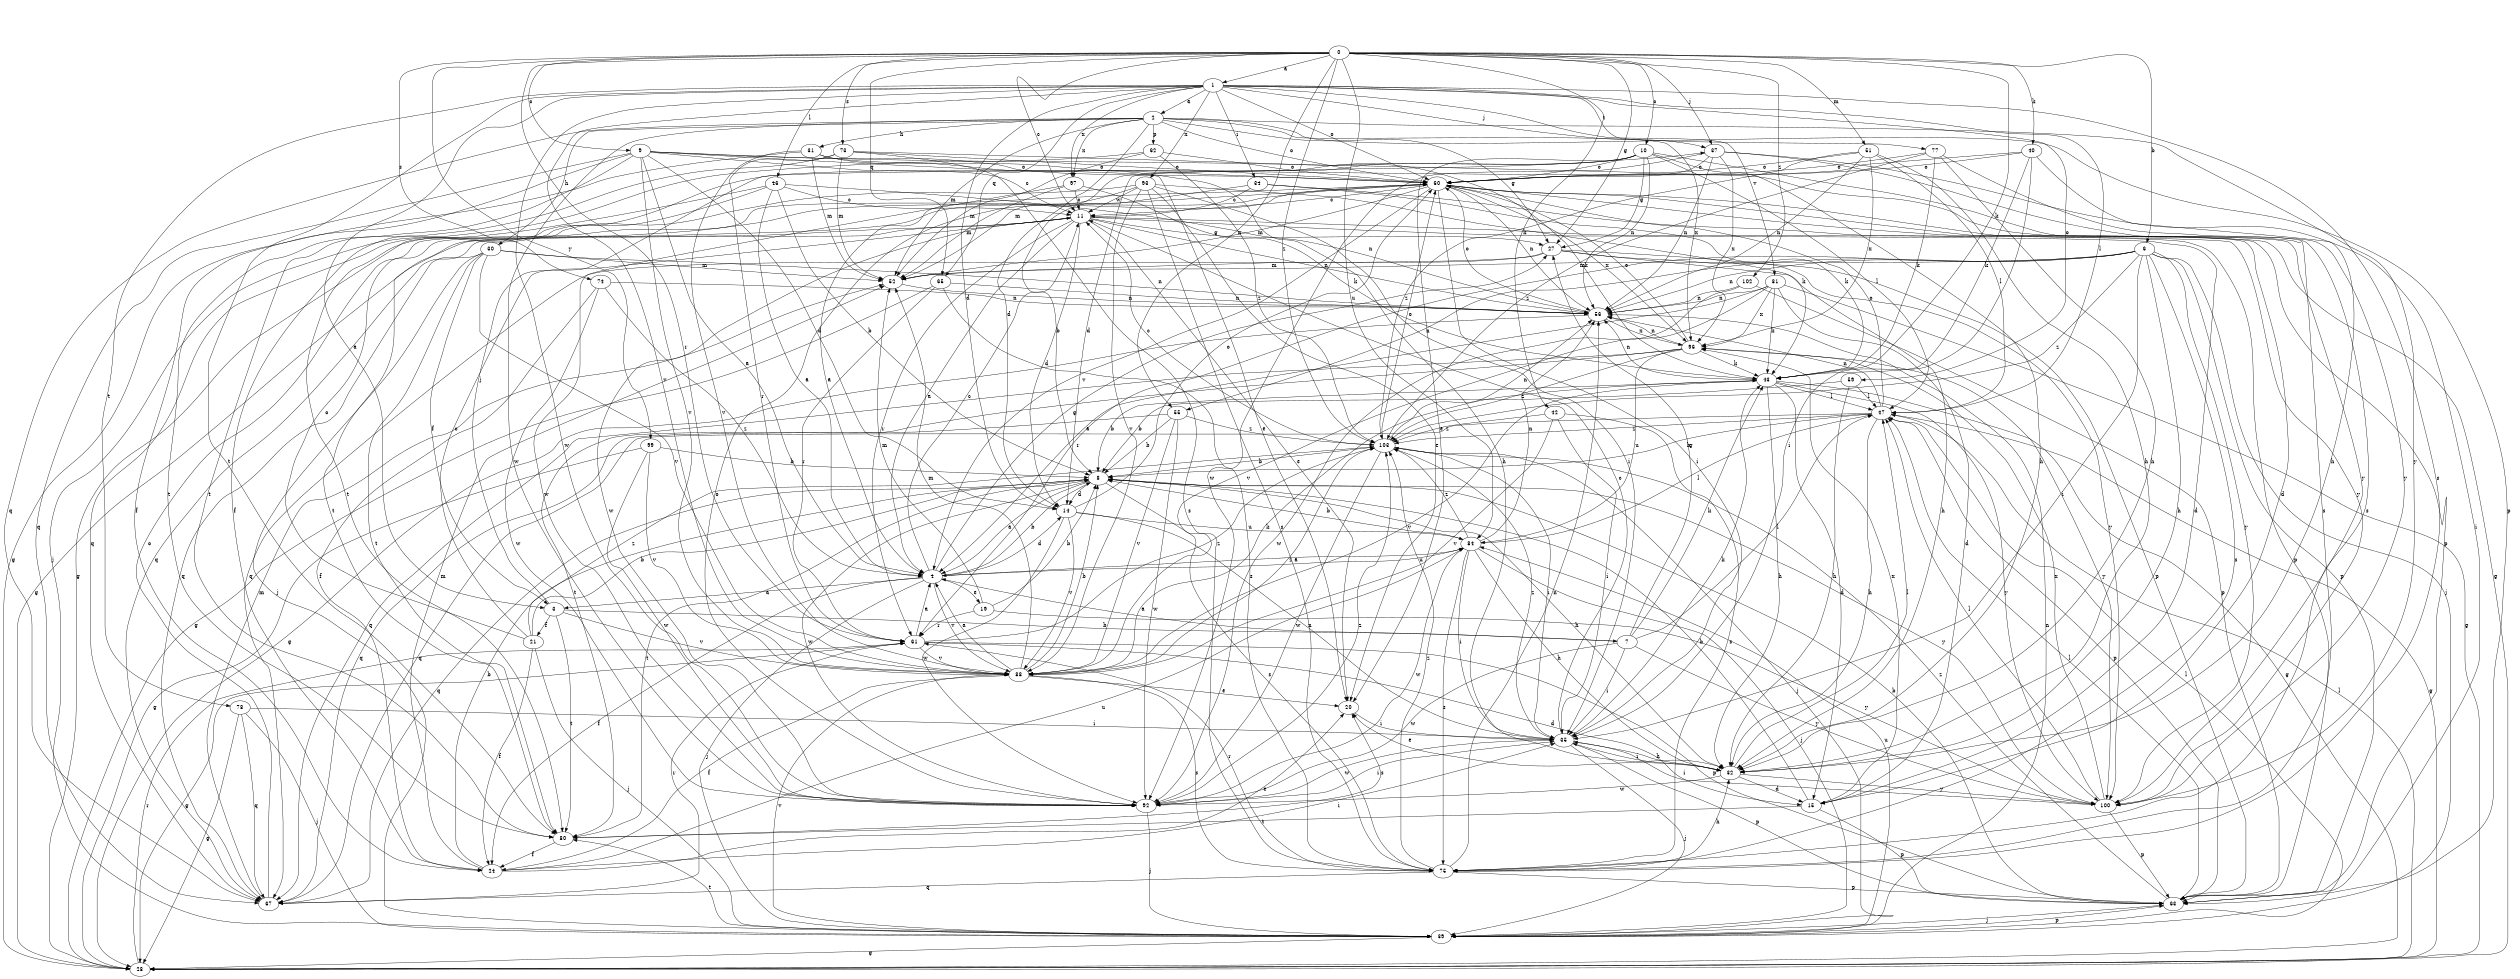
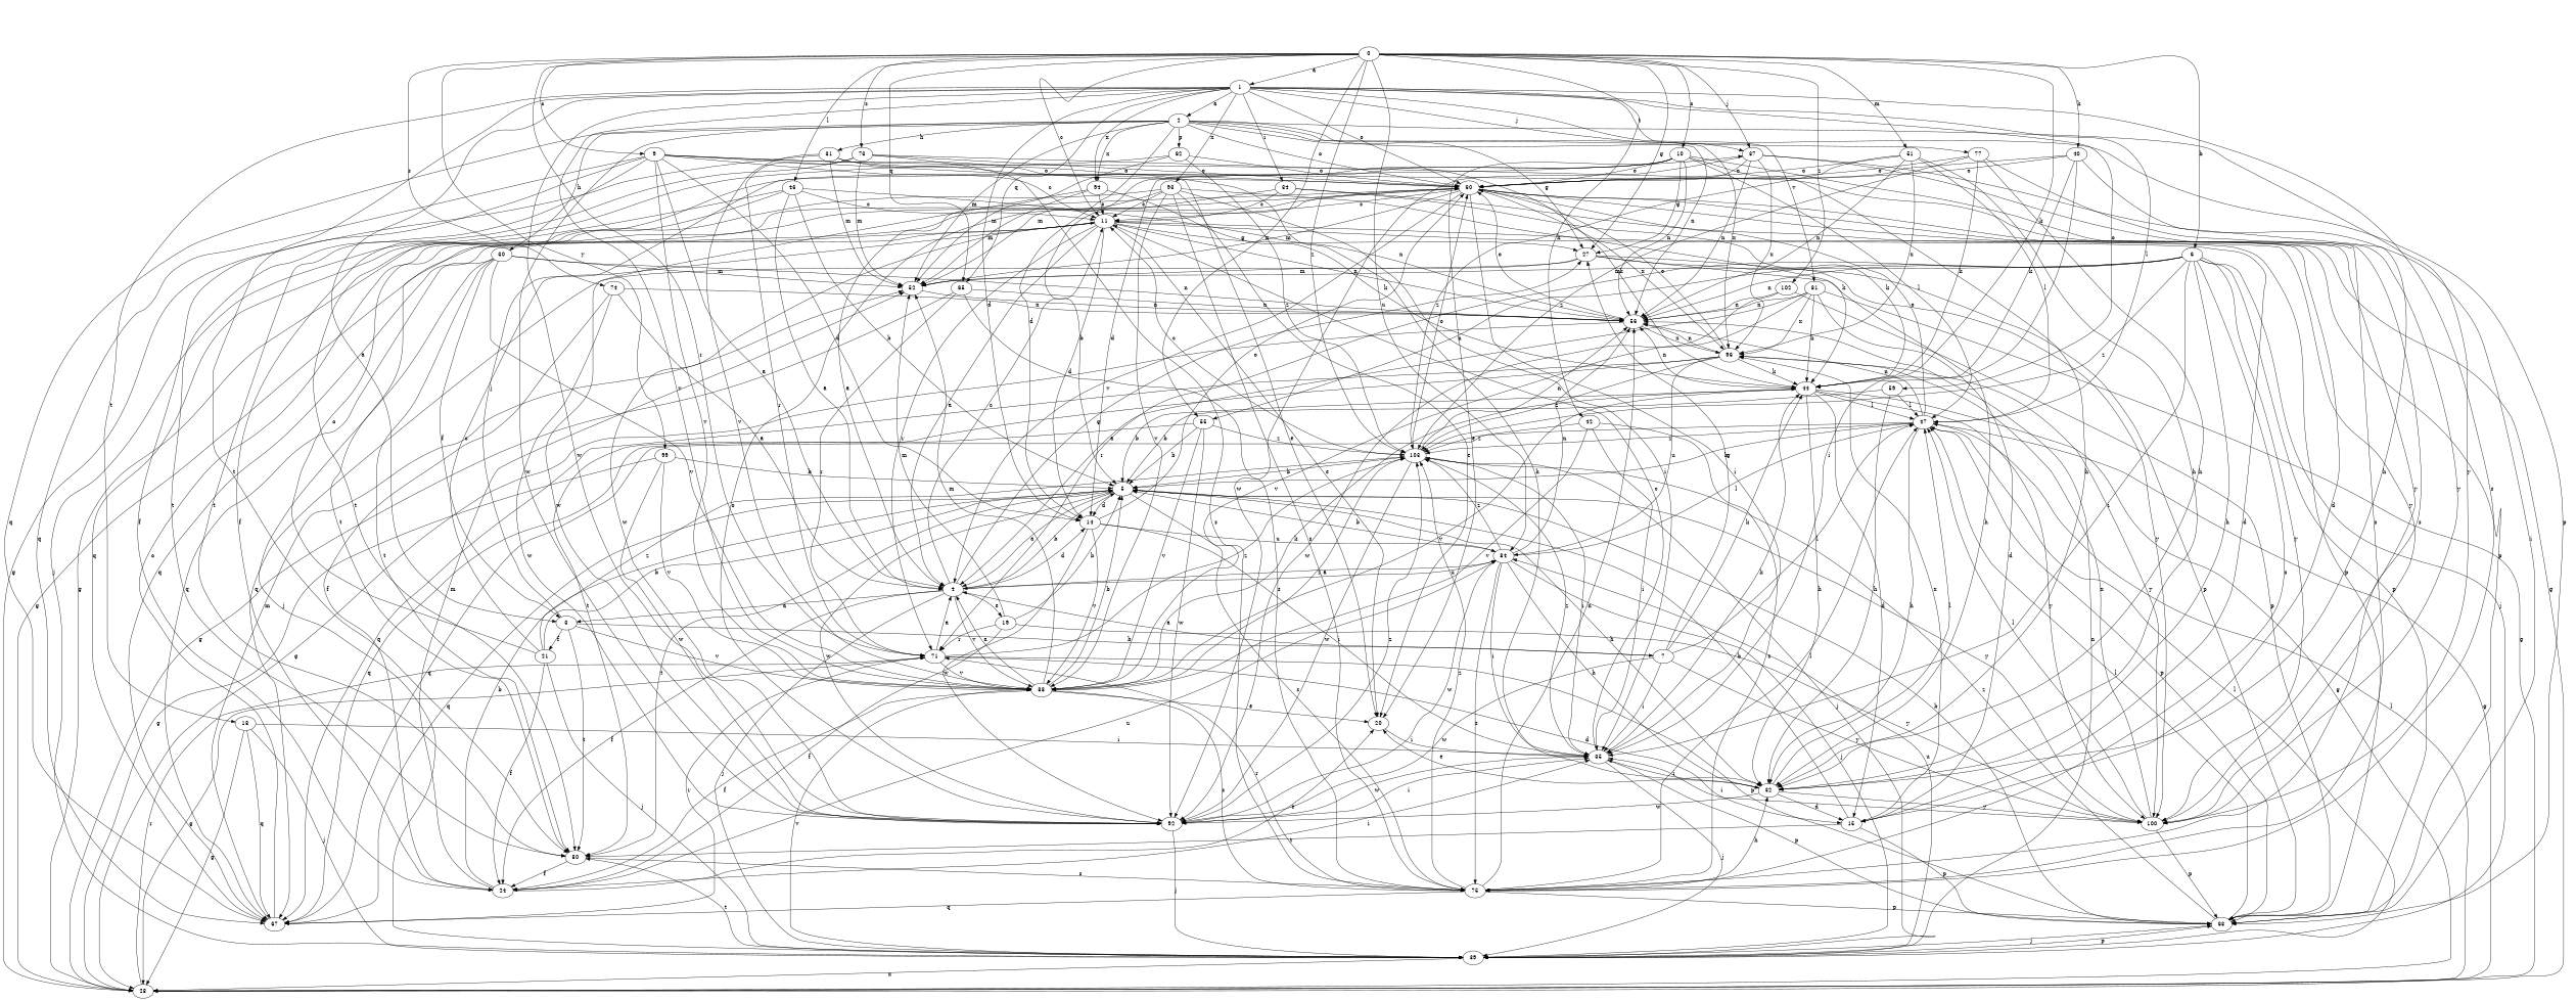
  strict digraph {
    0
    1
    6
    9
    10
    11
    27
    37
    40
    42
-   43
+   43 [label=44]
    46
    51
    55
    65
-   71 [label=61]
+   71
    73
    74
    84
    99
    102
    103
    2
    3
    14
    34
    47
    59
    60
    75
    77
-   78
+   78 [label=18]
    80
    n34 [label=81]
    88
    92
    93
-   94 [label=97]
+   94
    52
    63
    100
    39
    32
    35
    56
    67
    4
    24
    20
    15
    28
    96
-   8
+   8 [label=5]
    30
    31
    62
    7
    21
    19
    0 -> 1 [label=a]
    0 -> 6 [label=b]
    0 -> 9 [label=c]
    0 -> 10 [label=c]
    0 -> 11 [label=c]
    0 -> 27 [label=g]
    0 -> 37 [label=j]
    0 -> 40 [label=k]
    0 -> 42 [label=k]
    0 -> 43 [label=k]
    0 -> 46 [label=l]
    0 -> 51 [label=m]
    0 -> 55 [label=n]
    0 -> 65 [label=q]
    0 -> 71 [label=r]
    0 -> 73 [label=s]
    0 -> 74 [label=s]
    0 -> 84 [label=u]
    0 -> 99 [label=y]
    0 -> 102 [label=z]
    0 -> 103 [label=z]
    1 -> 37 [label=j]
    1 -> 65 [label=q]
    1 -> 2 [label=a]
    1 -> 3 [label=a]
    1 -> 14 [label=d]
    1 -> 34 [label=i]
    1 -> 47 [label=l]
    1 -> 59 [label=o]
    1 -> 60 [label=o]
    1 -> 75 [label=s]
    1 -> 77 [label=t]
    1 -> 78 [label=t]
    1 -> 80 [label=t]
    1 -> n34 [label=v]
    1 -> 88 [label=v]
    1 -> 92 [label=w]
    1 -> 93 [label=x]
    1 -> 94 [label=x]
    6 -> 55 [label=n]
    6 -> 71 [label=r]
    6 -> 103 [label=z]
    6 -> 75 [label=s]
    6 -> 52 [label=m]
    6 -> 63 [label=p]
    6 -> 100 [label=y]
    6 -> 39 [label=j]
    6 -> 32 [label=h]
    6 -> 35 [label=i]
    6 -> 56 [label=n]
    9 -> 11 [label=c]
    9 -> 14 [label=d]
    9 -> 60 [label=o]
    9 -> 80 [label=t]
    9 -> 88 [label=v]
    9 -> 100 [label=y]
    9 -> 67 [label=q]
    9 -> 4 [label=a]
    9 -> 24 [label=f]
    9 -> 20 [label=e]
    10 -> 27 [label=g]
    10 -> 14 [label=d]
    10 -> 47 [label=l]
    10 -> 60 [label=o]
    10 -> 75 [label=s]
    10 -> 52 [label=m]
    10 -> 32 [label=h]
    10 -> 56 [label=n]
    10 -> 20 [label=e]
    11 -> 27 [label=g]
    11 -> 71 [label=r]
    11 -> 14 [label=d]
    11 -> 92 [label=w]
    11 -> 63 [label=p]
    11 -> 56 [label=n]
    11 -> 67 [label=q]
    11 -> 4 [label=a]
    11 -> 20 [label=e]
    11 -> 15 [label=d]
    11 -> 28 [label=g]
    27 -> 52 [label=m]
    27 -> 63 [label=p]
    27 -> 100 [label=y]
    27 -> 32 [label=h]
    27 -> 67 [label=q]
    37 -> 60 [label=o]
    37 -> 92 [label=w]
    37 -> 63 [label=i]
    37 -> 100 [label=y]
    37 -> 56 [label=n]
    37 -> 96 [label=x]
    40 -> 43 [label=k]
    40 -> 60 [label=o]
    40 -> 80 [label=t]
    40 -> 32 [label=h]
    40 -> 35 [label=i]
    42 -> 103 [label=z]
    42 -> 75 [label=s]
    42 -> 88 [label=v]
    42 -> 35 [label=i]
    43 -> 47 [label=l]
    43 -> 88 [label=v]
    43 -> 100 [label=y]
    43 -> 32 [label=h]
    43 -> 56 [label=n]
    43 -> 15 [label=d]
    43 -> 28 [label=g]
    43 -> 8 [label=b]
    46 -> 11 [label=c]
    46 -> 39 [label=j]
    46 -> 56 [label=n]
    46 -> 67 [label=q]
    46 -> 4 [label=a]
    46 -> 8 [label=b]
    51 -> 103 [label=z]
    51 -> 47 [label=l]
    51 -> 60 [label=o]
    51 -> 32 [label=h]
    51 -> 56 [label=n]
    51 -> 96 [label=x]
    55 -> 103 [label=z]
    55 -> 88 [label=v]
    55 -> 92 [label=w]
    55 -> 67 [label=q]
    55 -> 8 [label=b]
    65 -> 71 [label=r]
    65 -> 75 [label=s]
    65 -> 56 [label=n]
    65 -> 28 [label=g]
    71 -> 103 [label=z]
    71 -> 88 [label=v]
    71 -> 63 [label=p]
    71 -> 4 [label=a]
    71 -> 15 [label=d]
    71 -> 28 [label=g]
    73 -> 43 [label=k]
    73 -> 71 [label=r]
    73 -> 60 [label=o]
    73 -> 75 [label=s]
    73 -> 80 [label=t]
    73 -> 52 [label=m]
    74 -> 92 [label=w]
    74 -> 56 [label=n]
-   74 -> 4 [label=z]
+   74 -> 4 [label=a]
    74 -> 24 [label=f]
    84 -> 103 [label=z]
    84 -> 47 [label=l]
    84 -> 75 [label=s]
    84 -> 92 [label=w]
    84 -> 39 [label=j]
    84 -> 32 [label=h]
    84 -> 35 [label=i]
    84 -> 56 [label=n]
    84 -> 4 [label=a]
    84 -> 8 [label=b]
    99 -> 88 [label=v]
    99 -> 92 [label=w]
    99 -> 28 [label=g]
    99 -> 8 [label=b]
    102 -> 92 [label=w]
    102 -> 63 [label=p]
    102 -> 56 [label=n]
    103 -> 11 [label=c]
    103 -> 60 [label=o]
    103 -> 92 [label=w]
    103 -> 39 [label=j]
    103 -> 35 [label=i]
    103 -> 56 [label=n]
    103 -> 8 [label=b]
    2 -> 27 [label=g]
    2 -> 14 [label=d]
    2 -> 60 [label=o]
    2 -> 92 [label=w]
    2 -> 94 [label=x]
    2 -> 52 [label=m]
    2 -> 63 [label=p]
    2 -> 100 [label=y]
    2 -> 67 [label=q]
    2 -> 96 [label=x]
    2 -> 30 [label=h]
    2 -> 31 [label=h]
    2 -> 62 [label=p]
    3 -> 37 [label=j]
    3 -> 80 [label=t]
    3 -> 88 [label=v]
    3 -> 7 [label=b]
    3 -> 21 [label=f]
    14 -> 84 [label=u]
    14 -> 60 [label=o]
    14 -> 88 [label=v]
    14 -> 92 [label=w]
-   14 -> 35 [label=n]
+   14 -> 35 [label=i]
    34 -> 11 [label=c]
    34 -> 43 [label=k]
    34 -> 100 [label=y]
    34 -> 8 [label=b]
    47 -> 103 [label=z]
    47 -> 60 [label=o]
    47 -> 63 [label=p]
    47 -> 32 [label=h]
    47 -> 56 [label=n]
    47 -> 67 [label=q]
    47 -> 28 [label=g]
    47 -> 8 [label=b]
    59 -> 47 [label=l]
    59 -> 32 [label=h]
    59 -> 8 [label=b]
    60 -> 11 [label=c]
    60 -> 80 [label=t]
    60 -> 52 [label=m]
    60 -> 63 [label=p]
    60 -> 35 [label=i]
-   60 -> 56 [label=n]
+   2 -> 56 [label=n]
    60 -> 4 [label=v]
    60 -> 15 [label=d]
    60 -> 28 [label=g]
    60 -> 96 [label=x]
    75 -> 71 [label=r]
    75 -> 103 [label=z]
+   75 -> 47 [label=l]
    75 -> 63 [label=p]
    75 -> 32 [label=h]
    75 -> 56 [label=n]
    75 -> 67 [label=q]
    77 -> 43 [label=k]
    77 -> 103 [label=z]
    77 -> 60 [label=o]
    77 -> 75 [label=s]
    77 -> 32 [label=h]
    78 -> 39 [label=j]
    78 -> 35 [label=i]
    78 -> 67 [label=q]
    78 -> 28 [label=g]
-   80 -> 20 [label=s]
+   80 -> 75 [label=s]
    80 -> 24 [label=f]
    n34 -> 43 [label=k]
    n34 -> 88 [label=v]
    n34 -> 56 [label=n]
    n34 -> 4 [label=a]
    n34 -> 15 [label=d]
    n34 -> 28 [label=g]
    n34 -> 96 [label=x]
    88 -> 43 [label=k]
    88 -> 103 [label=z]
    88 -> 75 [label=s]
    88 -> 52 [label=m]
    88 -> 4 [label=a]
    88 -> 24 [label=f]
    88 -> 20 [label=e]
    88 -> 8 [label=b]
    92 -> 103 [label=z]
    92 -> 60 [label=o]
    92 -> 39 [label=j]
    92 -> 35 [label=i]
-   93 -> 11 [label=w]
+   93 -> 11 [label=c]
    93 -> 43 [label=k]
    93 -> 75 [label=s]
    93 -> 88 [label=v]
    93 -> 35 [label=i]
    93 -> 4 [label=a]
    93 -> 20 [label=e]
    93 -> 28 [label=g]
    94 -> 11 [label=c]
    94 -> 43 [label=k]
    94 -> 92 [label=w]
    94 -> 52 [label=m]
    52 -> 56 [label=n]
    63 -> 103 [label=z]
    63 -> 47 [label=l]
    63 -> 39 [label=j]
    63 -> 8 [label=b]
    100 -> 47 [label=l]
    100 -> 63 [label=p]
    100 -> 35 [label=i]
    100 -> 96 [label=x]
    39 -> 84 [label=u]
    39 -> 47 [label=l]
    39 -> 80 [label=t]
    39 -> 88 [label=v]
    39 -> 63 [label=p]
    39 -> 56 [label=n]
-   39 -> 28 [label=g]
+   39 -> 28 [label=x]
    32 -> 47 [label=l]
    32 -> 92 [label=w]
    32 -> 100 [label=y]
    32 -> 35 [label=i]
    32 -> 20 [label=e]
    32 -> 15 [label=d]
    35 -> 11 [label=c]
    35 -> 43 [label=k]
    35 -> 103 [label=z]
    35 -> 92 [label=w]
    35 -> 63 [label=p]
    35 -> 39 [label=j]
-   35 -> 32 [label=h]
    56 -> 60 [label=o]
    56 -> 28 [label=g]
    56 -> 96 [label=x]
    67 -> 71 [label=r]
    67 -> 60 [label=o]
    67 -> 52 [label=m]
    4 -> 11 [label=c]
    4 -> 27 [label=g]
    4 -> 84 [label=u]
    4 -> 3 [label=a]
    4 -> 14 [label=d]
    4 -> 88 [label=v]
    4 -> 39 [label=j]
    4 -> 24 [label=f]
    4 -> 8 [label=b]
    4 -> 19 [label=e]
    24 -> 84 [label=u]
    24 -> 52 [label=m]
    24 -> 35 [label=i]
    24 -> 20 [label=e]
    24 -> 8 [label=b]
    20 -> 35 [label=i]
    15 -> 80 [label=t]
    15 -> 63 [label=p]
    15 -> 96 [label=x]
    15 -> 8 [label=b]
    28 -> 71 [label=r]
    28 -> 47 [label=l]
    96 -> 43 [label=k]
    96 -> 84 [label=u]
    96 -> 103 [label=z]
    96 -> 60 [label=o]
    96 -> 80 [label=t]
    96 -> 100 [label=y]
    96 -> 56 [label=n]
    96 -> 67 [label=q]
    8 -> 14 [label=d]
    8 -> 75 [label=s]
    8 -> 80 [label=t]
    8 -> 92 [label=w]
    8 -> 100 [label=y]
    8 -> 32 [label=h]
    8 -> 67 [label=q]
    8 -> 4 [label=a]
    30 -> 3 [label=f]
    30 -> 80 [label=t]
    30 -> 88 [label=v]
    30 -> 52 [label=m]
    30 -> 39 [label=j]
    30 -> 56 [label=n]
    30 -> 67 [label=q]
    31 -> 60 [label=o]
    31 -> 88 [label=v]
    31 -> 52 [label=m]
    31 -> 32 [label=h]
    31 -> 28 [label=g]
    62 -> 103 [label=z]
    62 -> 60 [label=o]
    62 -> 52 [label=m]
    62 -> 24 [label=f]
    7 -> 27 [label=g]
    7 -> 43 [label=k]
    7 -> 47 [label=l]
    7 -> 92 [label=w]
    7 -> 100 [label=y]
    7 -> 35 [label=i]
    7 -> 4 [label=a]
    21 -> 11 [label=c]
    21 -> 103 [label=z]
    21 -> 60 [label=o]
    21 -> 39 [label=j]
    21 -> 24 [label=f]
    21 -> 8 [label=b]
    19 -> 71 [label=r]
    19 -> 52 [label=m]
    19 -> 100 [label=y]
+   19 -> 24 [label=f]
    19 -> 8 [label=b]
  }
